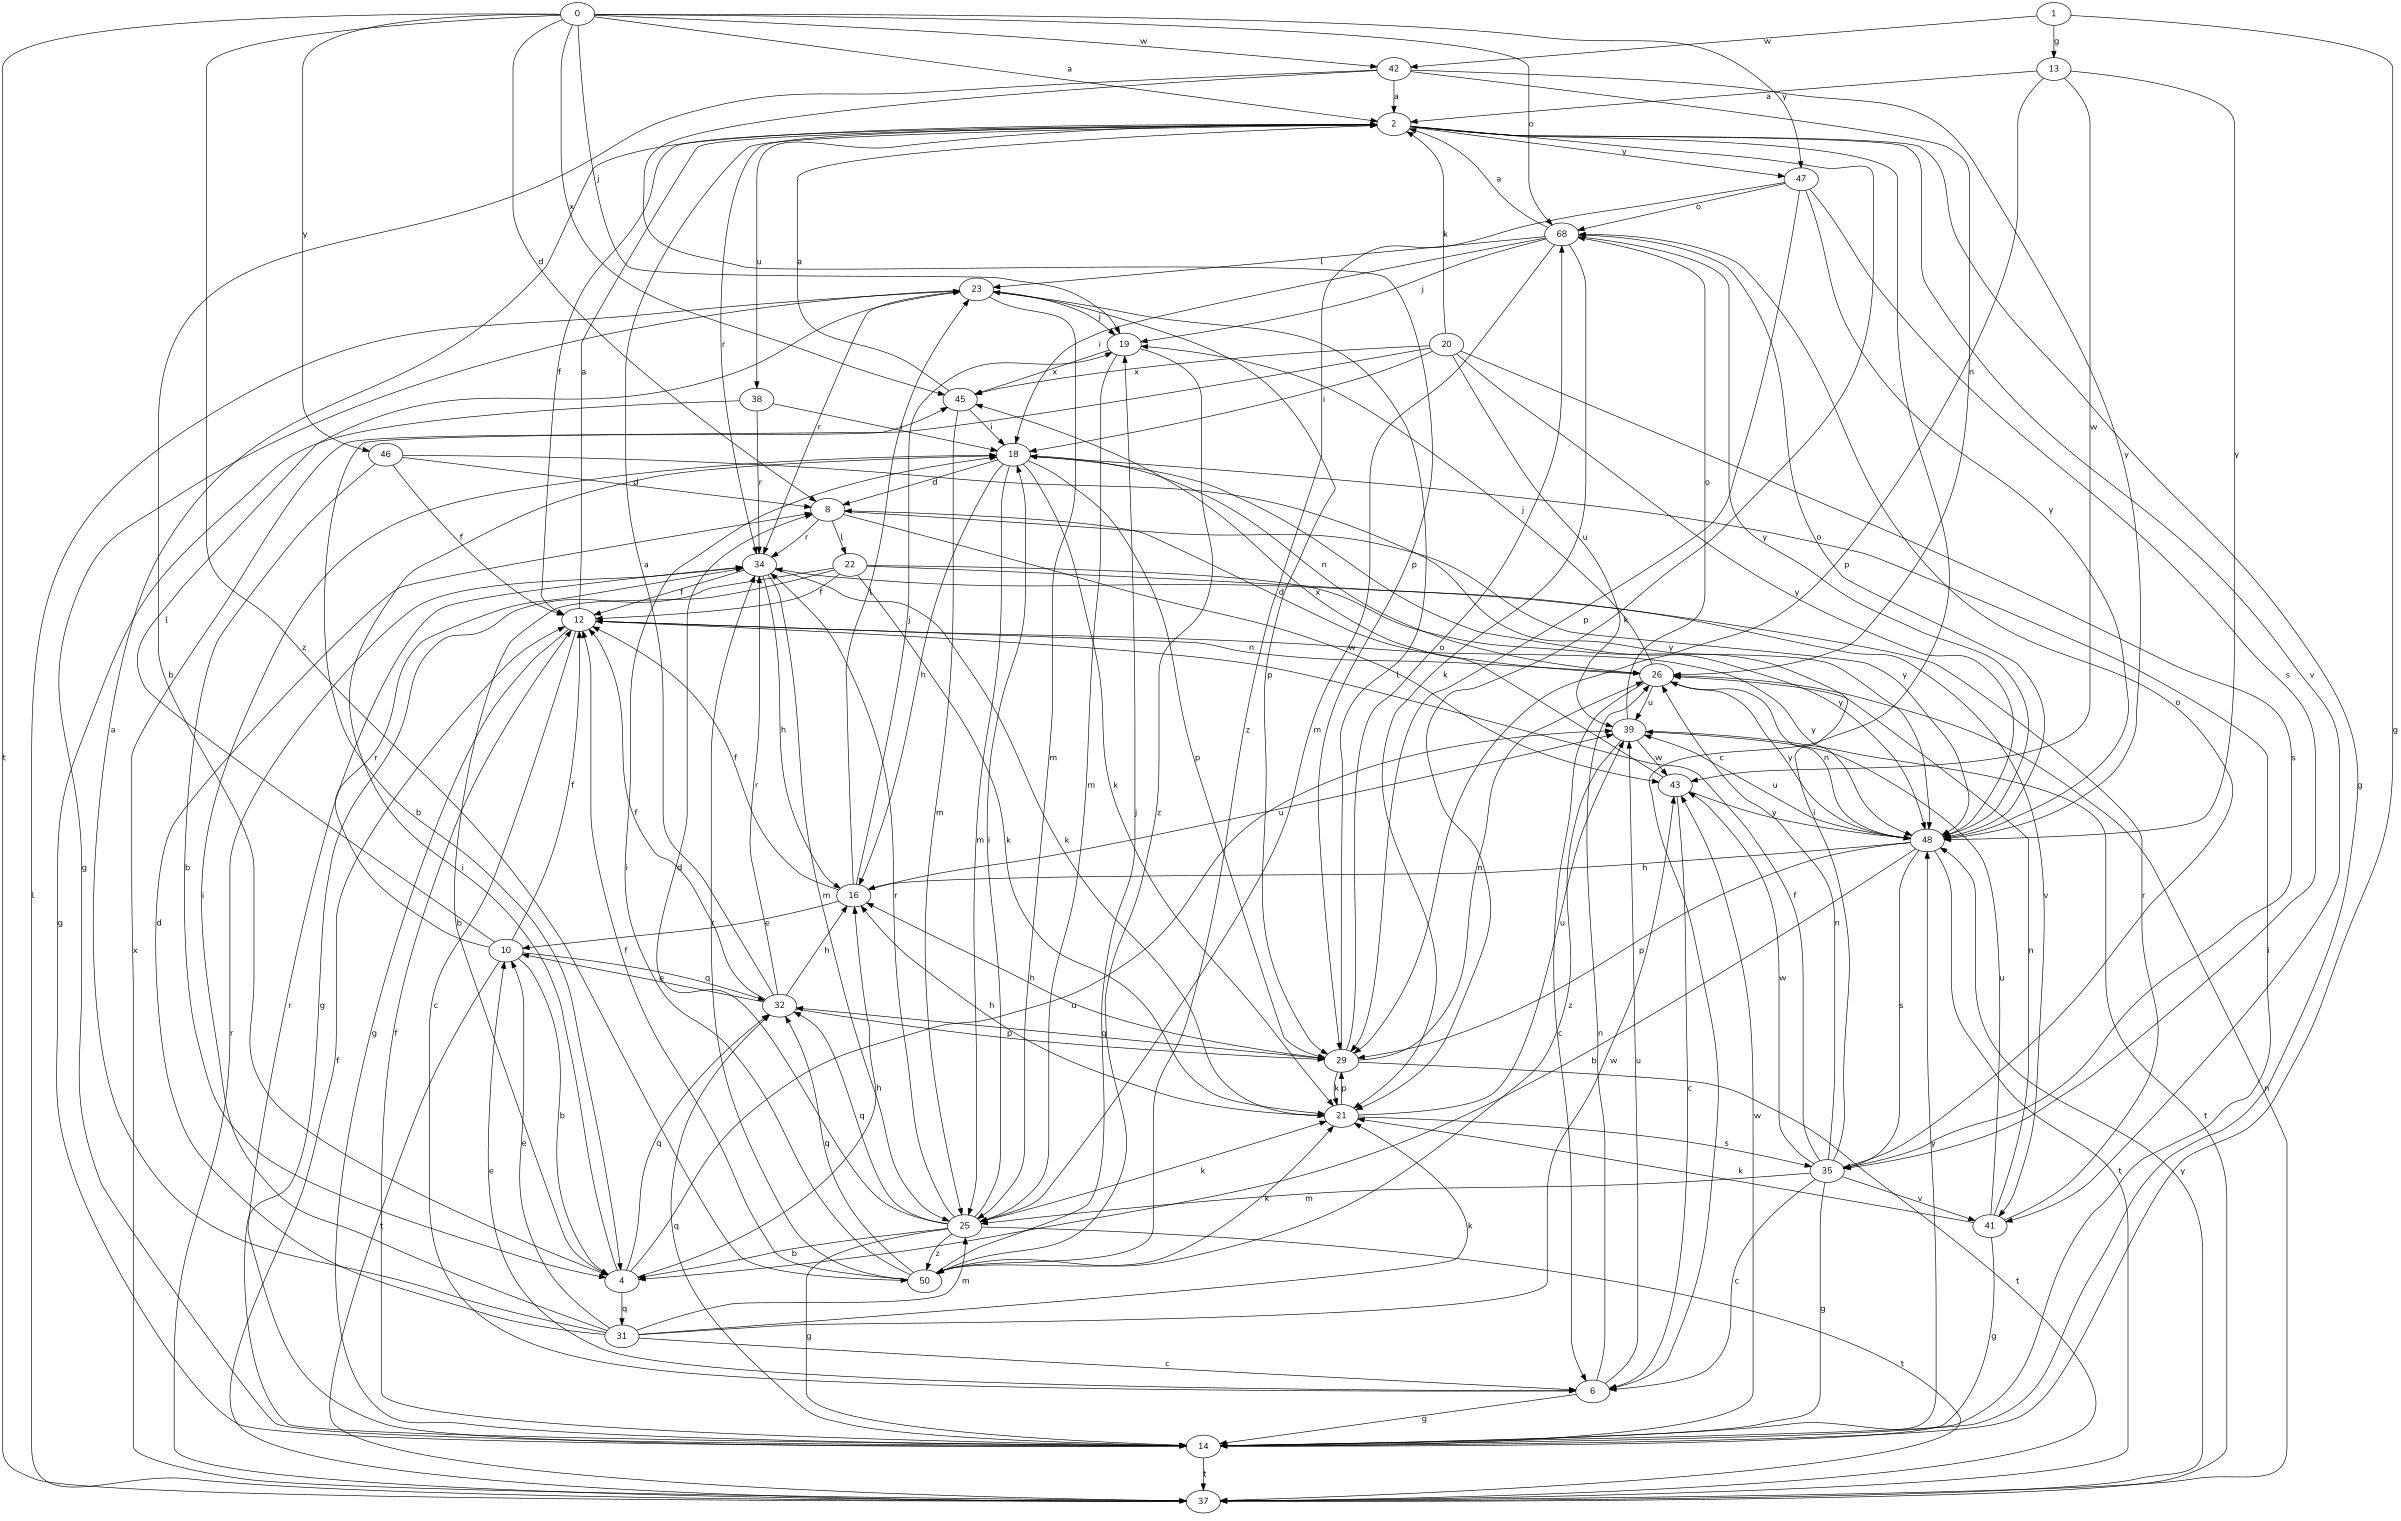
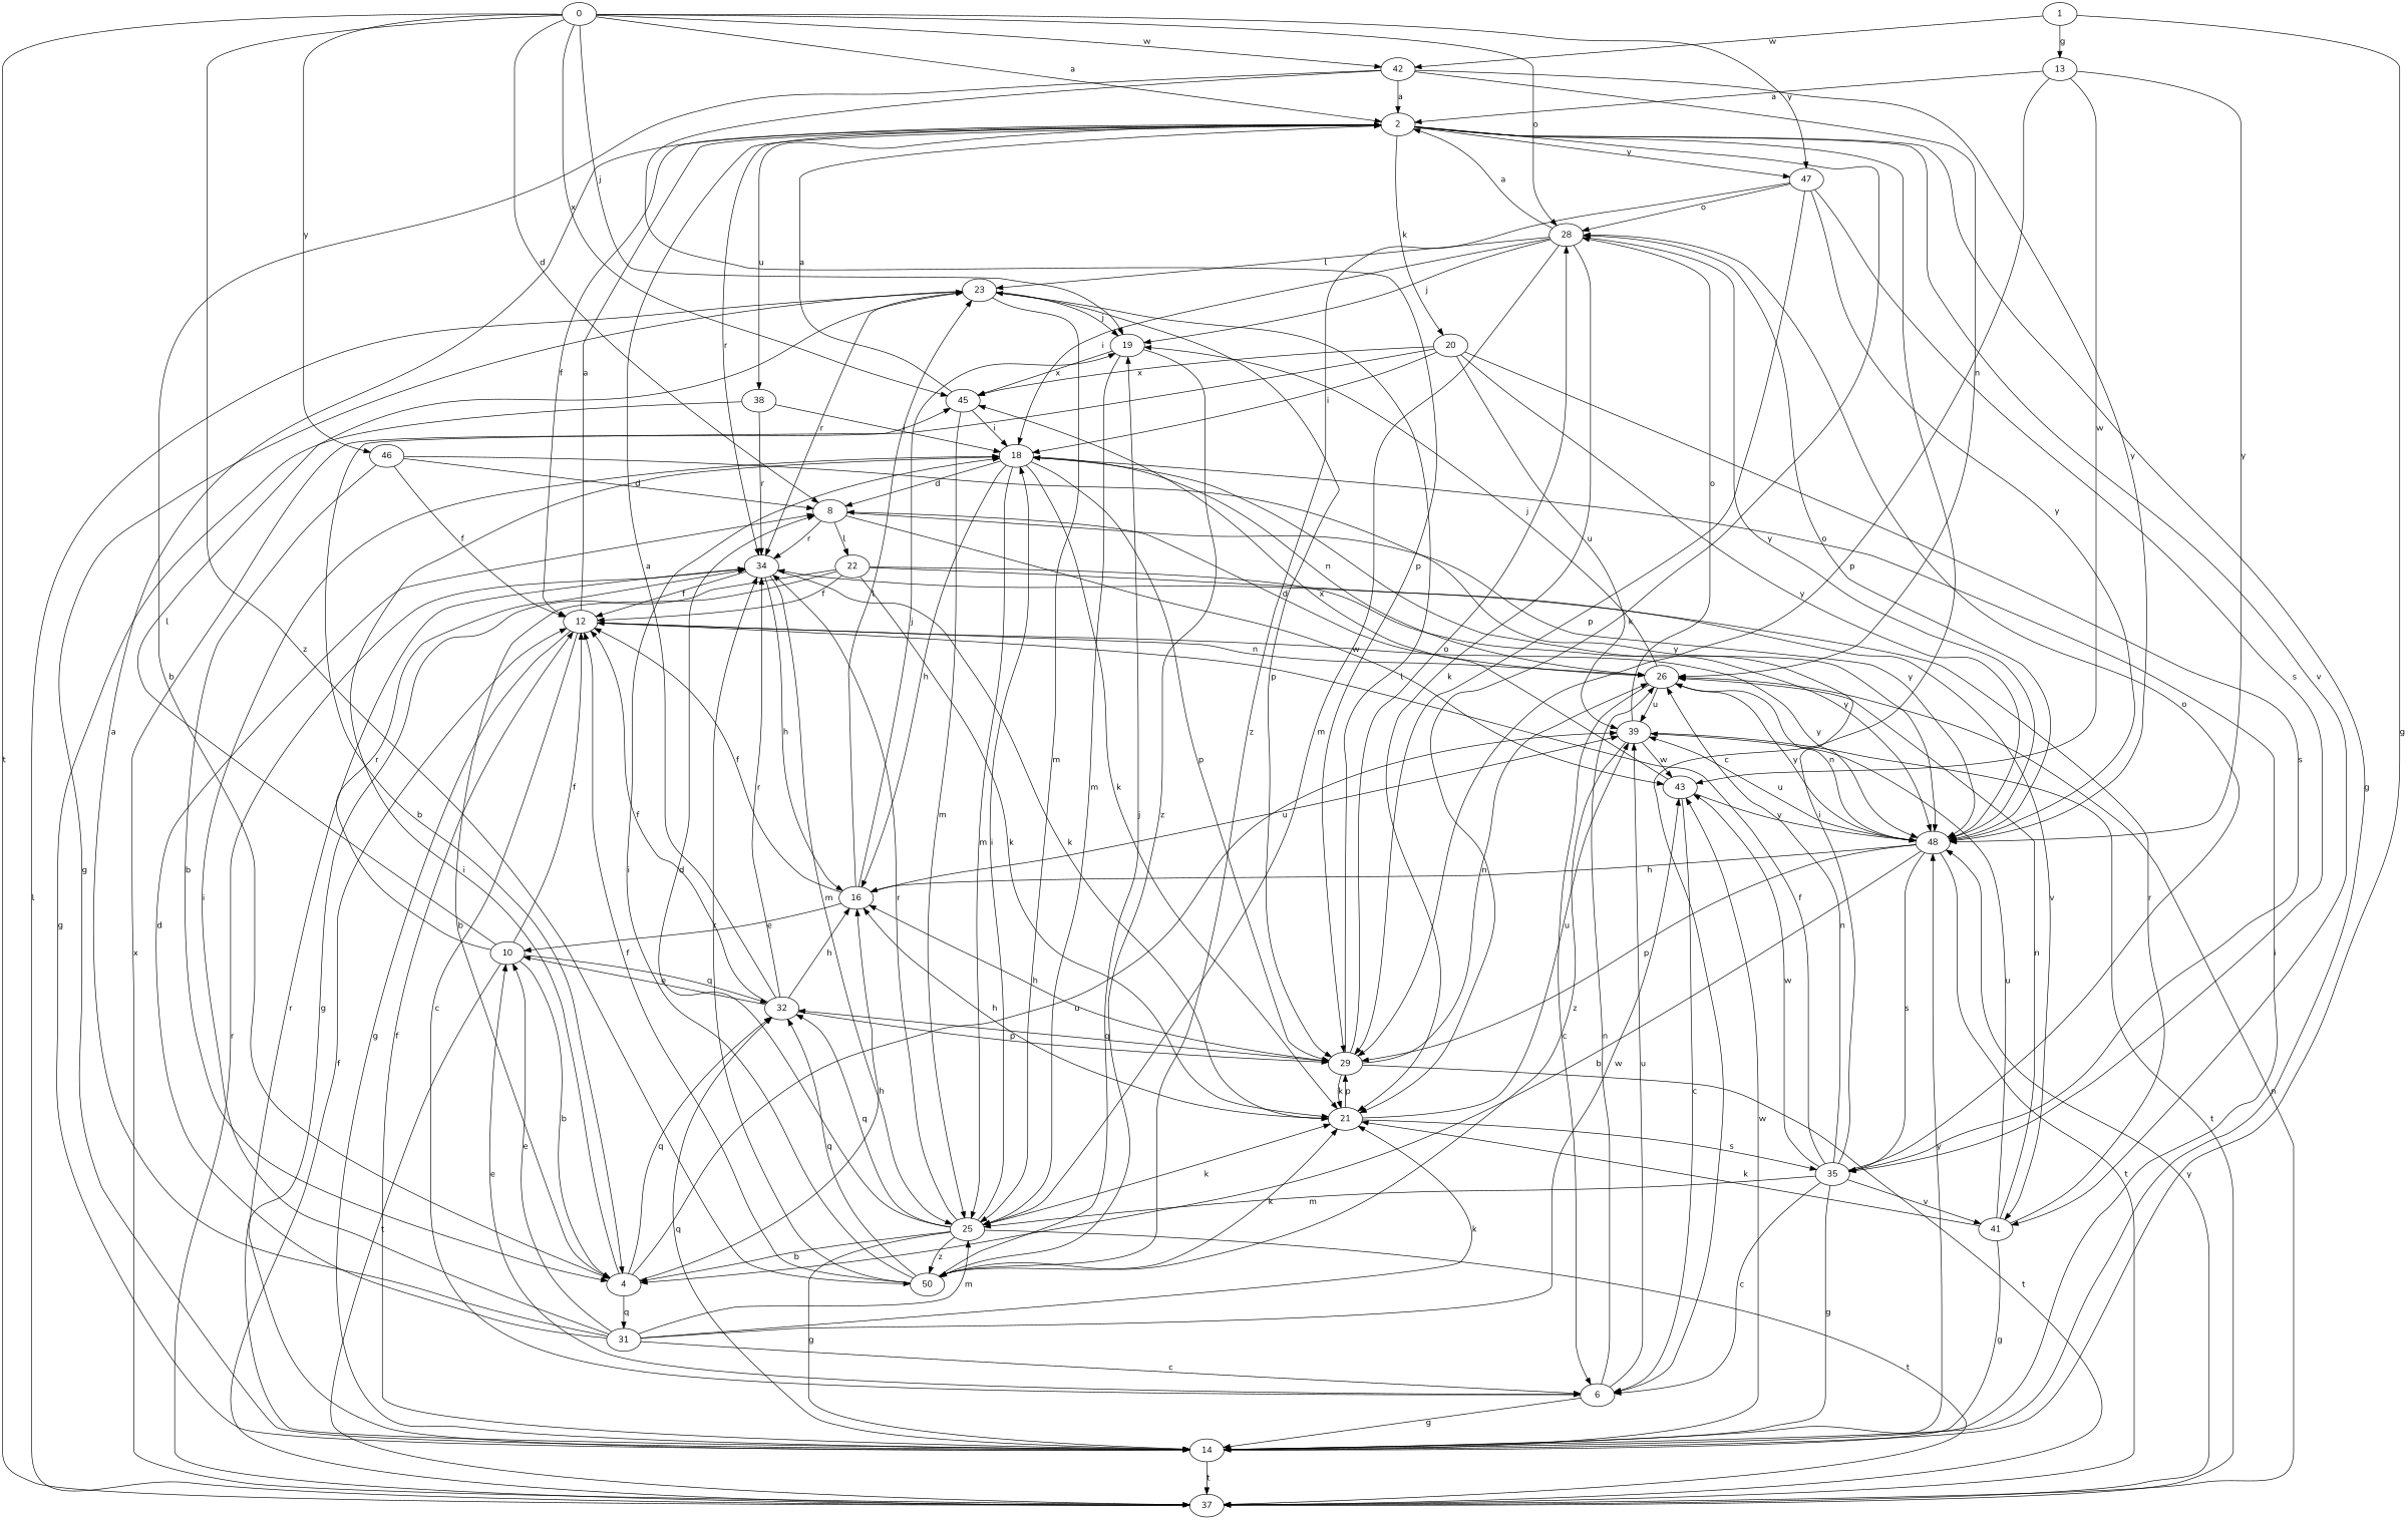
  strict digraph {
    fontname=Nunito
    node [fontname=Nunito]
    edge [fontname=Nunito]
    0
    2
    8
    19
-   28 [label=68]
+   28
    37
    42
    45
    46
    47
    50
    14
    6
    12
    20
    21
    34
    38
    41
    22
    43
    48
    25
    18
    23
    26
    4
    29
    35
    32
    1
    13
    39
    10
    16
    31
    0 -> 2 [label=a]
    0 -> 8 [label=d]
    0 -> 19 [label=j]
    0 -> 28 [label=o]
    0 -> 37 [label=t]
    0 -> 42 [label=w]
    0 -> 45 [label=x]
    0 -> 46 [label=y]
    0 -> 47 [label=y]
    0 -> 50 [label=z]
    2 -> 47 [label=y]
    2 -> 14 [label=g]
    2 -> 6 [label=c]
    2 -> 12 [label=f]
-   20 -> 2 [label=k]
+   2 -> 20 [label=k]
    2 -> 21 [label=k]
    2 -> 34 [label=r]
    2 -> 38 [label=u]
    2 -> 41 [label=v]
    8 -> 34 [label=r]
    8 -> 22 [label=l]
    8 -> 43 [label=w]
    8 -> 48 [label=y]
    19 -> 45 [label=x]
    19 -> 50 [label=z]
    19 -> 25 [label=m]
    28 -> 2 [label=a]
    28 -> 19 [label=j]
    28 -> 21 [label=k]
    28 -> 48 [label=y]
    28 -> 25 [label=m]
    28 -> 18 [label=i]
    28 -> 23 [label=l]
    37 -> 45 [label=x]
    37 -> 12 [label=f]
    37 -> 34 [label=r]
    37 -> 48 [label=y]
    37 -> 23 [label=l]
    37 -> 26 [label=n]
    42 -> 2 [label=a]
    42 -> 48 [label=y]
    42 -> 26 [label=n]
    42 -> 4 [label=b]
    42 -> 29 [label=p]
    45 -> 2 [label=a]
    45 -> 25 [label=m]
    45 -> 18 [label=i]
    46 -> 8 [label=d]
    46 -> 12 [label=f]
    46 -> 48 [label=y]
    46 -> 4 [label=b]
    47 -> 28 [label=o]
    47 -> 50 [label=z]
    47 -> 48 [label=y]
    47 -> 29 [label=p]
    47 -> 35 [label=s]
    50 -> 19 [label=j]
    50 -> 12 [label=f]
    50 -> 21 [label=k]
    50 -> 34 [label=r]
    50 -> 18 [label=i]
    50 -> 32 [label=q]
    14 -> 37 [label=t]
    14 -> 12 [label=f]
    14 -> 34 [label=r]
    14 -> 43 [label=w]
    14 -> 48 [label=y]
    14 -> 18 [label=i]
    14 -> 32 [label=q]
    6 -> 14 [label=g]
    6 -> 26 [label=n]
    6 -> 39 [label=u]
    6 -> 10 [label=e]
    12 -> 2 [label=a]
    12 -> 14 [label=g]
    12 -> 6 [label=c]
    12 -> 48 [label=y]
    12 -> 26 [label=n]
    20 -> 45 [label=x]
    20 -> 48 [label=y]
    20 -> 18 [label=i]
    20 -> 4 [label=b]
    20 -> 35 [label=s]
    20 -> 39 [label=u]
    21 -> 29 [label=p]
    21 -> 35 [label=s]
    21 -> 39 [label=u]
    21 -> 16 [label=h]
    34 -> 12 [label=f]
    34 -> 21 [label=k]
    34 -> 25 [label=m]
    34 -> 16 [label=h]
    38 -> 14 [label=g]
    38 -> 34 [label=r]
    38 -> 18 [label=i]
    41 -> 14 [label=g]
    41 -> 21 [label=k]
    41 -> 34 [label=r]
    41 -> 26 [label=n]
    41 -> 39 [label=u]
    22 -> 14 [label=g]
    22 -> 12 [label=f]
    22 -> 21 [label=k]
    22 -> 41 [label=v]
    22 -> 48 [label=y]
    22 -> 4 [label=b]
    43 -> 45 [label=x]
    43 -> 6 [label=c]
    43 -> 48 [label=y]
    48 -> 28 [label=o]
    48 -> 37 [label=t]
    48 -> 26 [label=n]
    48 -> 4 [label=b]
    48 -> 29 [label=p]
    48 -> 35 [label=s]
    48 -> 39 [label=u]
    48 -> 16 [label=h]
    25 -> 8 [label=d]
    25 -> 37 [label=t]
    25 -> 50 [label=z]
    25 -> 14 [label=g]
    25 -> 21 [label=k]
    25 -> 34 [label=r]
    25 -> 18 [label=i]
    25 -> 4 [label=b]
    25 -> 32 [label=q]
    18 -> 8 [label=d]
    18 -> 21 [label=k]
    18 -> 25 [label=m]
    18 -> 26 [label=n]
    18 -> 29 [label=p]
    18 -> 16 [label=h]
    23 -> 19 [label=j]
    23 -> 14 [label=g]
    23 -> 34 [label=r]
    23 -> 25 [label=m]
    23 -> 29 [label=p]
    26 -> 8 [label=d]
    26 -> 19 [label=j]
    26 -> 6 [label=c]
    26 -> 48 [label=y]
    26 -> 39 [label=u]
    4 -> 18 [label=i]
    4 -> 32 [label=q]
    4 -> 39 [label=u]
    4 -> 16 [label=h]
    4 -> 31 [label=q]
    29 -> 28 [label=o]
    29 -> 37 [label=t]
    29 -> 21 [label=k]
    29 -> 23 [label=l]
    29 -> 26 [label=n]
    29 -> 32 [label=q]
    29 -> 16 [label=h]
    35 -> 28 [label=o]
    35 -> 14 [label=g]
    35 -> 6 [label=c]
    35 -> 12 [label=f]
    35 -> 41 [label=v]
    35 -> 43 [label=w]
    35 -> 25 [label=m]
    35 -> 18 [label=i]
    35 -> 26 [label=n]
    32 -> 2 [label=a]
    32 -> 12 [label=f]
    32 -> 34 [label=r]
    32 -> 29 [label=p]
    32 -> 10 [label=e]
    32 -> 16 [label=h]
    1 -> 42 [label=w]
    1 -> 14 [label=g]
    1 -> 13 [label=g]
    13 -> 2 [label=a]
    13 -> 43 [label=w]
    13 -> 48 [label=y]
    13 -> 29 [label=p]
    39 -> 28 [label=o]
    39 -> 37 [label=t]
    39 -> 50 [label=z]
    39 -> 43 [label=w]
    10 -> 37 [label=t]
    10 -> 12 [label=f]
    10 -> 34 [label=r]
    10 -> 23 [label=l]
    10 -> 4 [label=b]
    10 -> 32 [label=q]
    16 -> 19 [label=j]
    16 -> 12 [label=f]
    16 -> 23 [label=l]
    16 -> 39 [label=u]
    16 -> 10 [label=e]
    31 -> 2 [label=a]
    31 -> 8 [label=d]
    31 -> 6 [label=c]
    31 -> 21 [label=k]
    31 -> 43 [label=w]
    31 -> 25 [label=m]
    31 -> 18 [label=i]
    31 -> 10 [label=e]
  }
